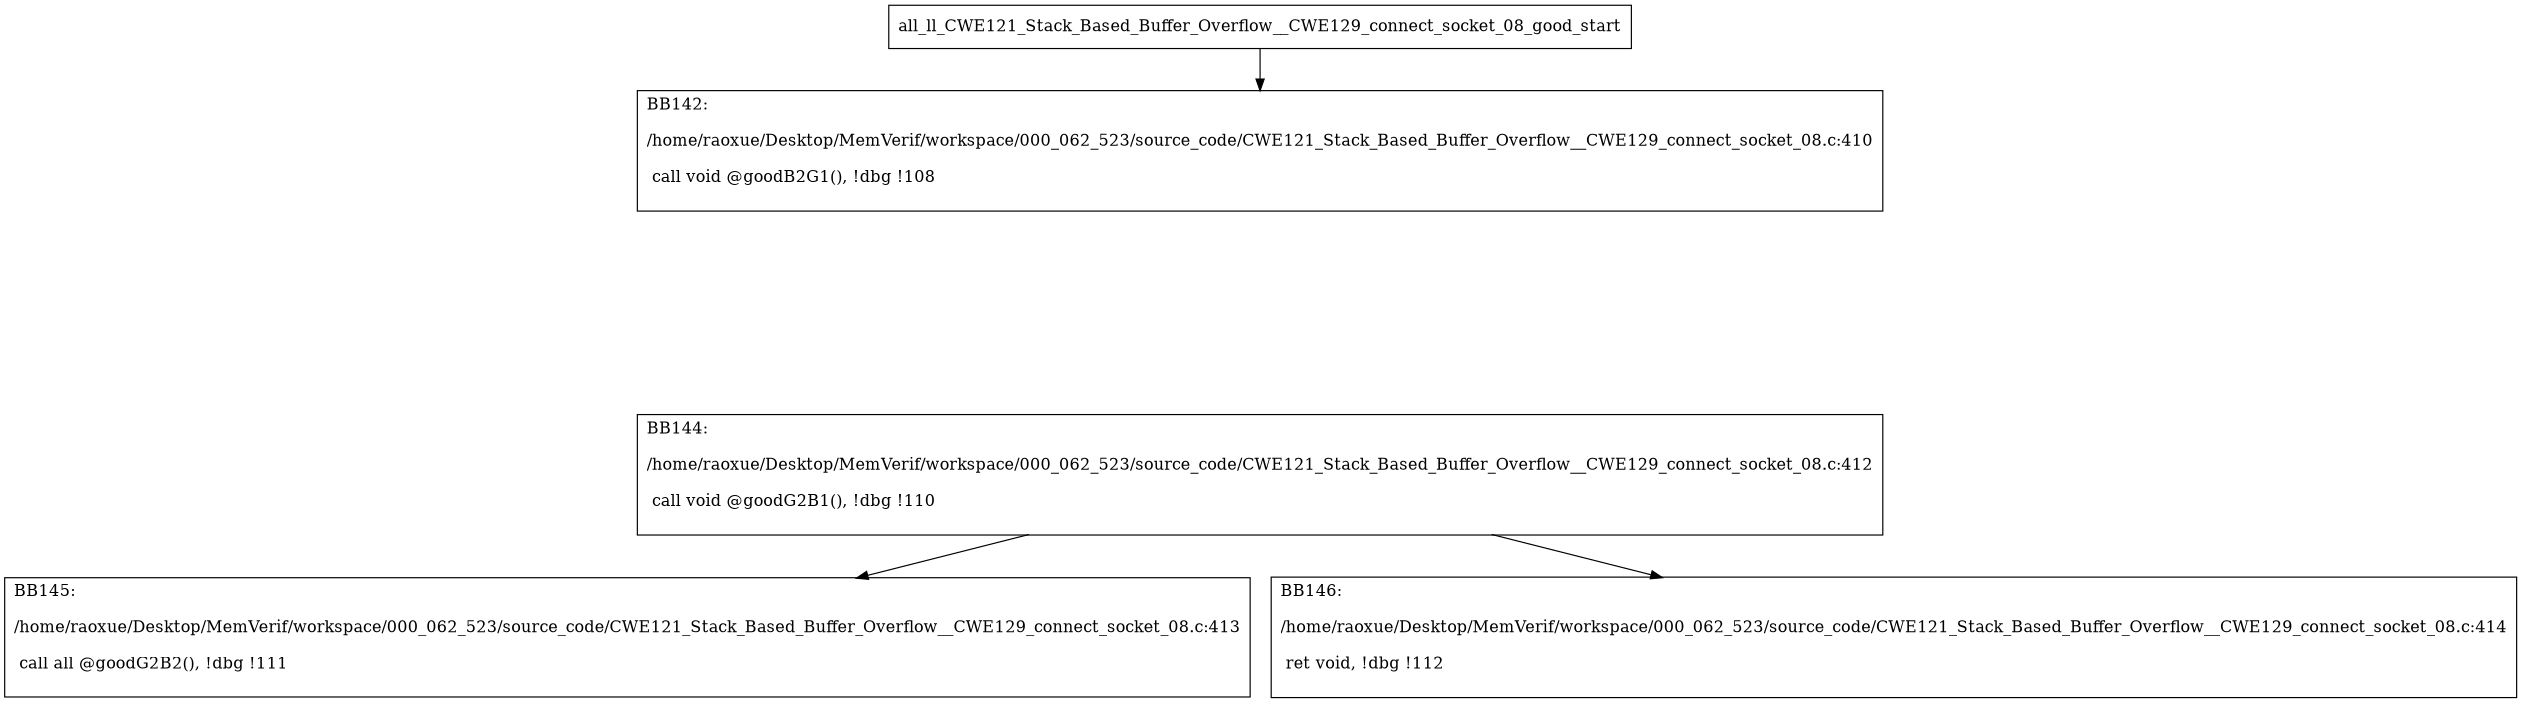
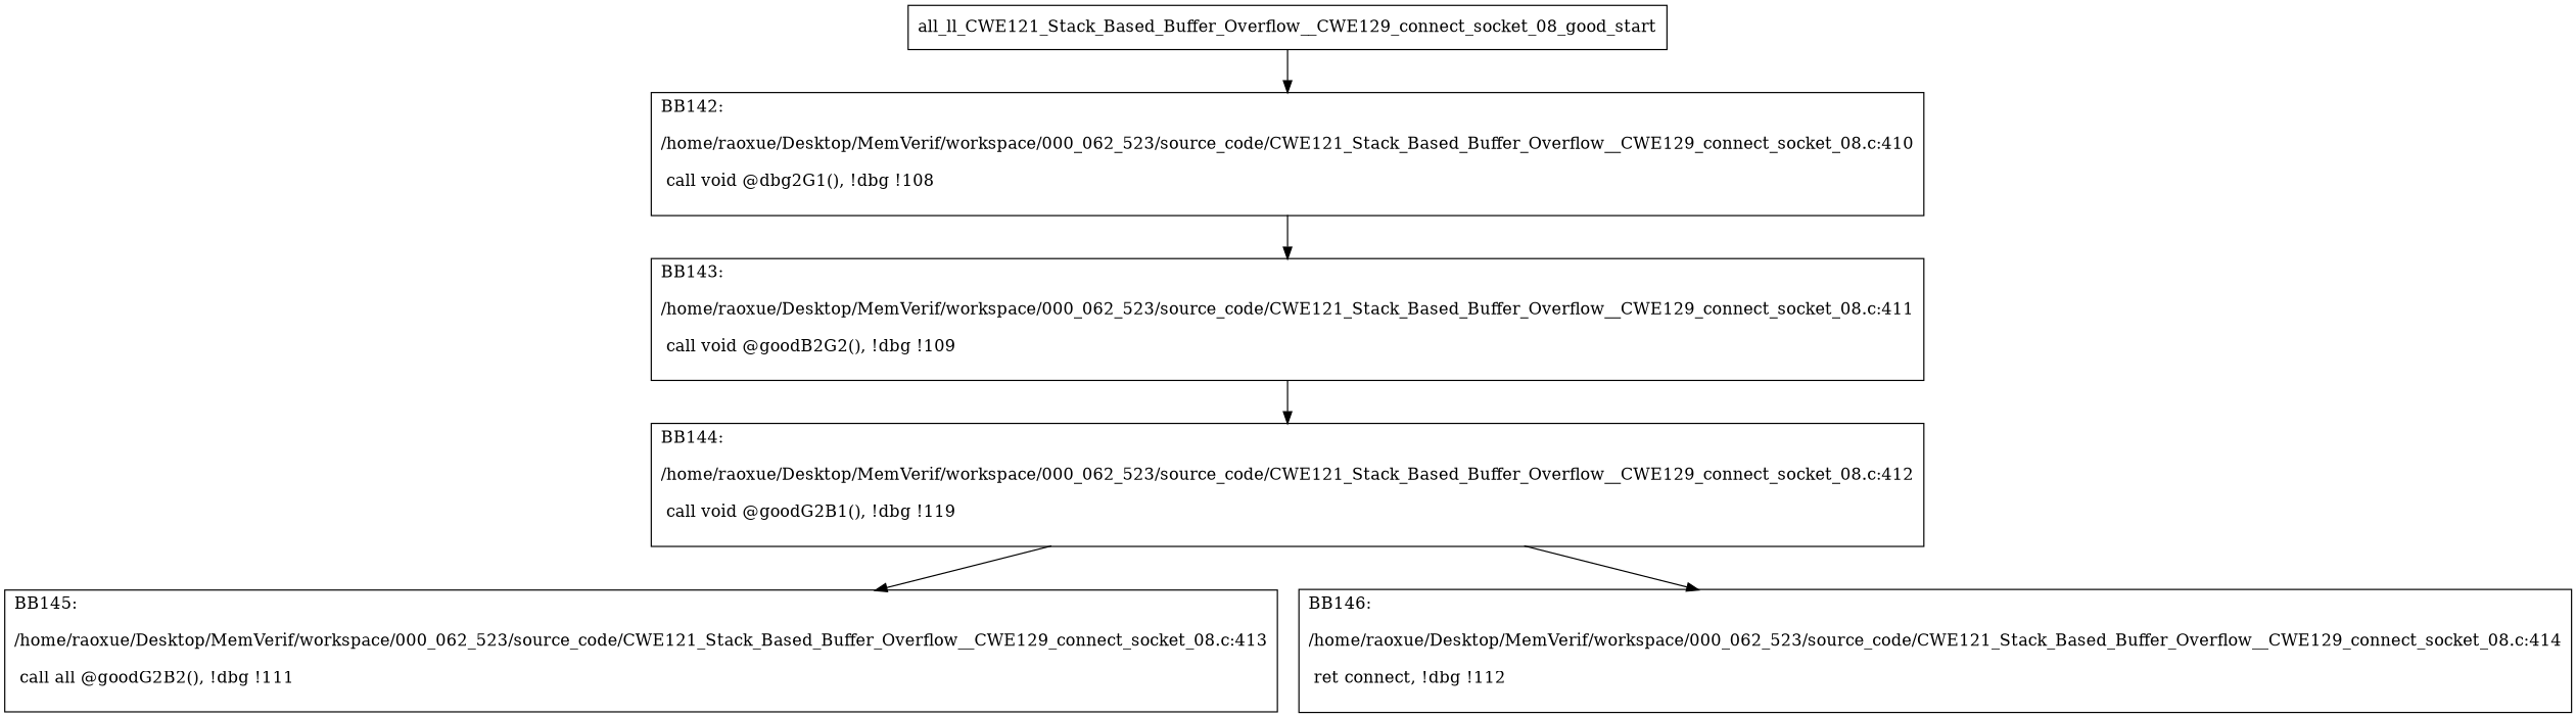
  digraph {
    node [shape=record]
    n1 [label="{all_ll_CWE121_Stack_Based_Buffer_Overflow__CWE129_connect_socket_08_good_start}"]
-   n2 [label="{BB142:\l\l/home/raoxue/Desktop/MemVerif/workspace/000_062_523/source_code/CWE121_Stack_Based_Buffer_Overflow__CWE129_connect_socket_08.c:410\l\n  call void @goodB2G1(), !dbg !108\l\n}"]
-   n4 [label="{BB144:\l\l/home/raoxue/Desktop/MemVerif/workspace/000_062_523/source_code/CWE121_Stack_Based_Buffer_Overflow__CWE129_connect_socket_08.c:412\l\n  call void @goodG2B1(), !dbg !110\l\n}"]
+   n2 [label="{BB142:\l\l/home/raoxue/Desktop/MemVerif/workspace/000_062_523/source_code/CWE121_Stack_Based_Buffer_Overflow__CWE129_connect_socket_08.c:410\l\n  call void @dbg2G1(), !dbg !108\l\n}"]
+   n3 [label="{BB143:\l\l/home/raoxue/Desktop/MemVerif/workspace/000_062_523/source_code/CWE121_Stack_Based_Buffer_Overflow__CWE129_connect_socket_08.c:411\l\n  call void @goodB2G2(), !dbg !109\l\n}"]
+   n4 [label="{BB144:\l\l/home/raoxue/Desktop/MemVerif/workspace/000_062_523/source_code/CWE121_Stack_Based_Buffer_Overflow__CWE129_connect_socket_08.c:412\l\n  call void @goodG2B1(), !dbg !119\l\n}"]
    n5 [label="{BB145:\l\l/home/raoxue/Desktop/MemVerif/workspace/000_062_523/source_code/CWE121_Stack_Based_Buffer_Overflow__CWE129_connect_socket_08.c:413\l\n  call all @goodG2B2(), !dbg !111\l\n}"]
-   n6 [label="{BB146:\l\l/home/raoxue/Desktop/MemVerif/workspace/000_062_523/source_code/CWE121_Stack_Based_Buffer_Overflow__CWE129_connect_socket_08.c:414\l\n  ret void, !dbg !112\l\n}"]
+   n6 [label="{BB146:\l\l/home/raoxue/Desktop/MemVerif/workspace/000_062_523/source_code/CWE121_Stack_Based_Buffer_Overflow__CWE129_connect_socket_08.c:414\l\n  ret connect, !dbg !112\l\n}"]
    n1 -> n2
+   n2 -> n3
+   n3 -> n4
    n4 -> n5
    n4 -> n6
  }
